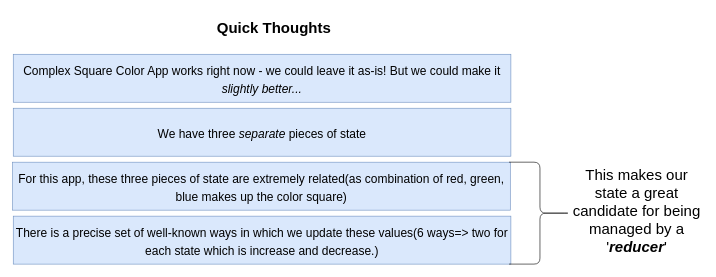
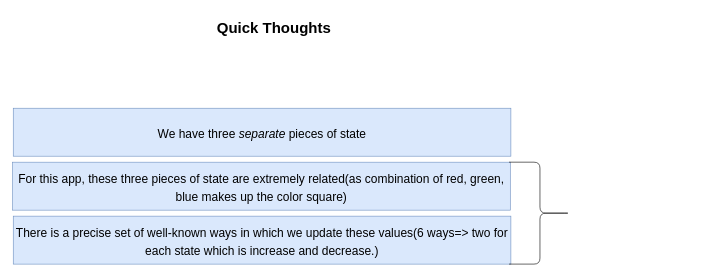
  <mxCell id="0" />
  <mxCell id="1" parent="0" />
  <mxCell id="2" value="&lt;b&gt;&lt;font style=&quot;font-size: 25px&quot;&gt;Quick Thoughts&lt;/font&gt;&lt;/b&gt;" style="text;html=1;strokeColor=none;fillColor=none;align=center;verticalAlign=middle;whiteSpace=wrap;rounded=0;" vertex="1" parent="1"><mxGeometry x="346" y="20" width="220" height="50" as="geometry" /></mxCell>
- <mxCell id="3" value="&lt;font style=&quot;font-size: 20px&quot;&gt;Complex Square Color App works right now - we could leave it as-is! But we could make it &lt;i&gt;slightly better...&lt;/i&gt;&lt;/font&gt;" style="rounded=0;whiteSpace=wrap;html=1;fontSize=25;fillColor=#dae8fc;strokeColor=#6c8ebf;" vertex="1" parent="1"><mxGeometry y="90" width="830" height="80" as="geometry" x="21" /></mxCell>
  <mxCell id="4" value="&lt;span style=&quot;font-size: 20px&quot;&gt;We have three &lt;i&gt;separate&lt;/i&gt; pieces of state&lt;/span&gt;" style="rounded=0;whiteSpace=wrap;html=1;fontSize=25;fillColor=#dae8fc;strokeColor=#6c8ebf;" vertex="1" parent="1"><mxGeometry y="180" width="830" height="80" as="geometry" x="21" /></mxCell>
  <mxCell id="5" value="&lt;span style=&quot;font-size: 20px&quot;&gt;For this app, these three pieces of state are extremely related(as combination of red, green, blue makes up the color square)&lt;/span&gt;" style="rounded=0;whiteSpace=wrap;html=1;fontSize=25;fillColor=#dae8fc;strokeColor=#6c8ebf;" vertex="1" parent="1"><mxGeometry x="20" y="270" width="830" height="80" as="geometry" /></mxCell>
  <mxCell id="6" value="&lt;span style=&quot;font-size: 20px&quot;&gt;There is a precise set of well-known ways in which we update these values(6 ways=&amp;gt; two for each state which is increase and decrease.)&lt;/span&gt;" style="rounded=0;whiteSpace=wrap;html=1;fontSize=25;fillColor=#dae8fc;strokeColor=#6c8ebf;" vertex="1" parent="1"><mxGeometry y="360" width="830" height="80" as="geometry" x="21" /></mxCell>
  <mxCell id="7" value="" style="shape=curlyBracket;whiteSpace=wrap;html=1;rounded=1;flipH=1;fontSize=20;" vertex="1" parent="1"><mxGeometry x="848" y="270" width="103" height="170" as="geometry" /></mxCell>
- <mxCell id="8" value="&lt;font style=&quot;font-size: 25px&quot;&gt;This makes our state a great candidate for being managed by a '&lt;b&gt;&lt;i&gt;reducer&lt;/i&gt;&lt;/b&gt;'&lt;/font&gt;" style="text;html=1;strokeColor=none;fillColor=none;align=center;verticalAlign=middle;whiteSpace=wrap;rounded=0;" vertex="1" parent="1"><mxGeometry x="951" y="260" width="220" height="180" as="geometry" /></mxCell>
